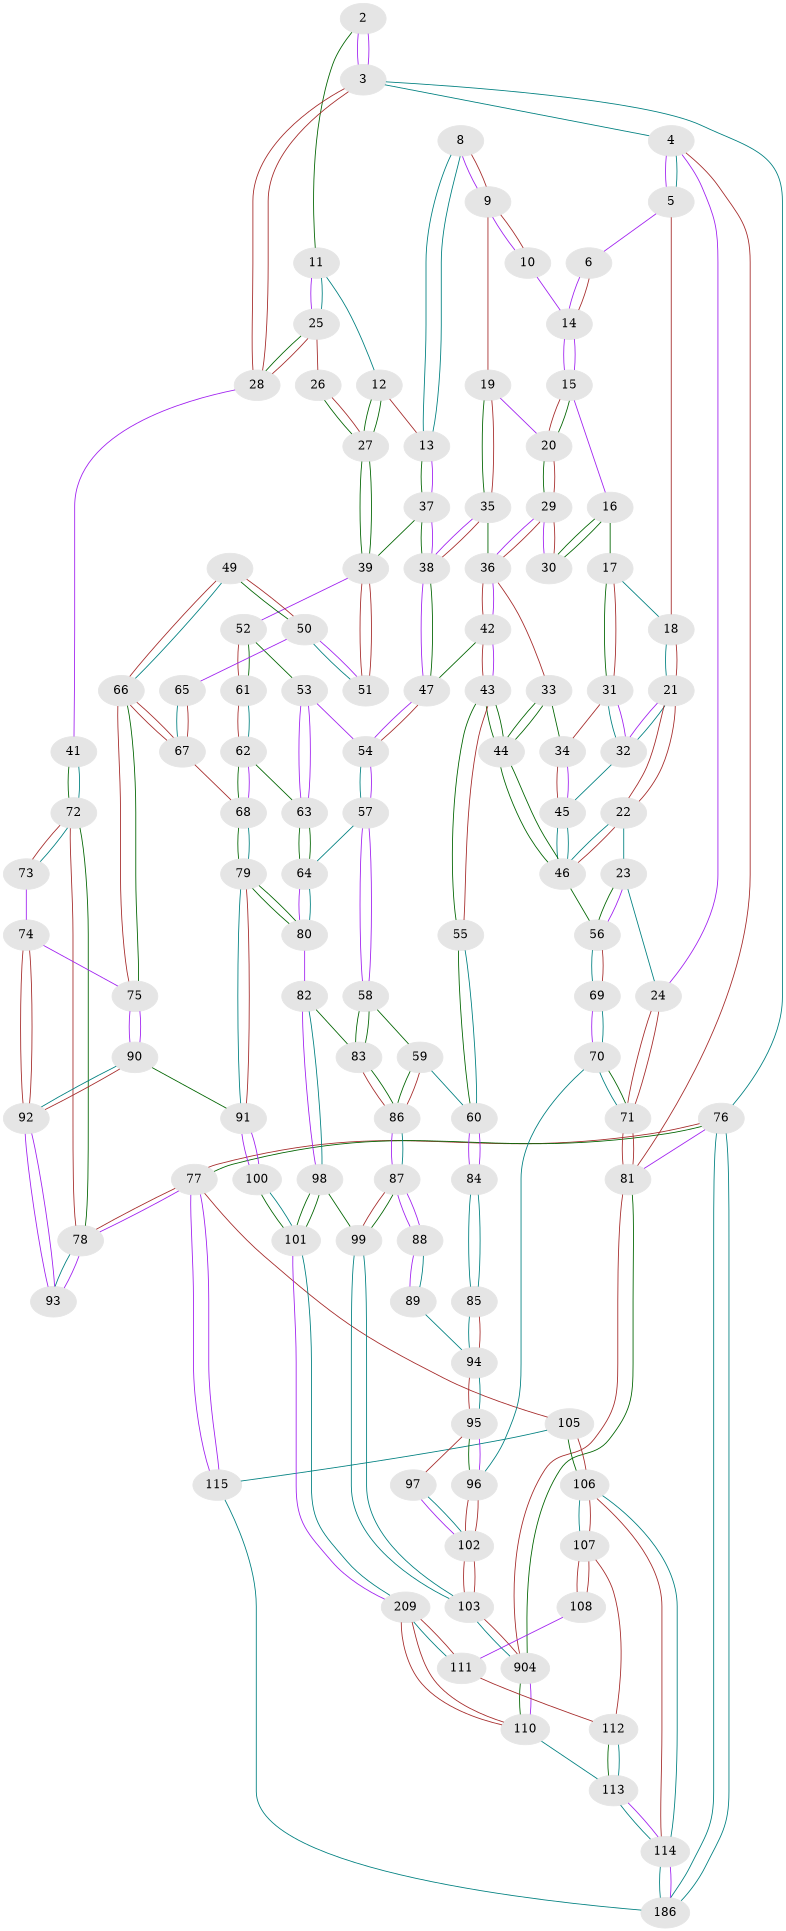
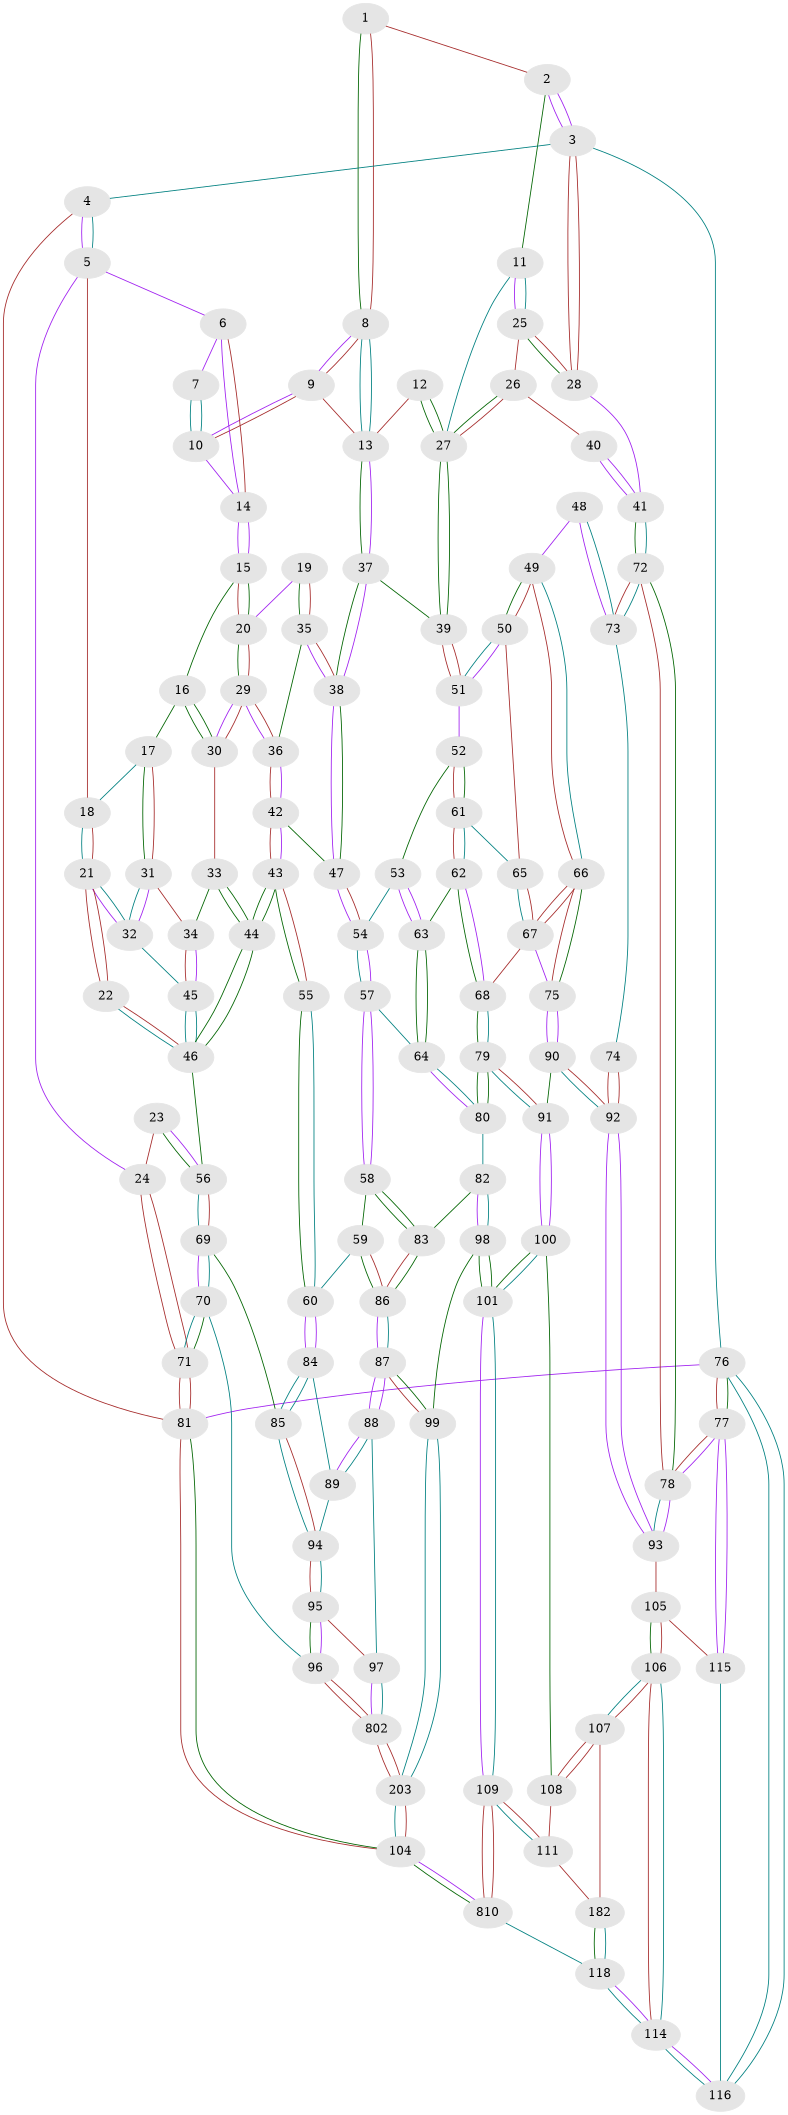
  graph {
    node [color=gray90 style=filled]
    edge [color=brown]
+   1
    2
    8
    3
    11
    9
    13
    4
    28
    76
    12
    25
    5
    24
    81
    41
    77
-   116 [label=186]
+   116
    6
    18
    71
-   104 [label=904]
+   104
+   7
    14
    21
    10
    15
    19
    37
    20
    35
    27
    26
    39
    38
    16
    17
    30
    29
    31
    33
    32
    34
    22
    36
    23
    46
    45
    56
    69
+   40
    51
    72
    42
    44
    47
    43
    54
    52
+   48
    49
    73
    78
    55
    60
    57
    50
    66
    74
    65
    67
    75
    53
    61
    63
    62
    64
    58
    84
    70
    85
    59
    83
    80
    86
    87
    89
    68
    79
    82
    90
    91
    96
    94
-   102
+   102 [label=802]
    93
    92
    115
    105
    100
    98
-   110
+   110 [label=810]
    99
    101
    95
    88
    97
-   103
+   103 [label=203]
    108
    106
-   109 [label=209]
+   109
    111
-   113
+   113 [label=118]
    107
    114
-   112
+   112 [label=182]
+   1 -- 2
+   1 -- 8 [color=darkgreen]
+   1 -- 8
    2 -- 3 [color=purple]
    2 -- 3 [color=purple]
    2 -- 11 [color=darkgreen]
    8 -- 9 [color=purple]
    8 -- 9
    8 -- 13 [color=teal]
    8 -- 13 [color=teal]
    3 -- 4 [color=teal]
    3 -- 28
    3 -- 28
    3 -- 76 [color=teal]
-   11 -- 12 [color=teal]
+   11 -- 27 [color=teal]
    11 -- 25 [color=purple]
    11 -- 25 [color=teal]
    9 -- 10 [color=purple]
    9 -- 10
-   9 -- 19
+   9 -- 13
    13 -- 37 [color=darkgreen]
    13 -- 37 [color=purple]
    4 -- 5 [color=purple]
    4 -- 5 [color=teal]
-   4 -- 24 [color=purple]
+   5 -- 24 [color=purple]
    4 -- 81
    28 -- 41 [color=purple]
    76 -- 81 [color=purple]
    76 -- 77
    76 -- 77 [color=darkgreen]
    76 -- 116 [color=teal]
    76 -- 116 [color=teal]
    12 -- 13
    12 -- 27 [color=darkgreen]
    12 -- 27 [color=darkgreen]
    25 -- 28 [color=darkgreen]
    25 -- 28
    25 -- 26
    5 -- 6 [color=purple]
    5 -- 18
    24 -- 71
    24 -- 71
    81 -- 104
    81 -- 104 [color=darkgreen]
    41 -- 72 [color=darkgreen]
    41 -- 72 [color=teal]
    77 -- 78
    77 -- 78 [color=purple]
    77 -- 115 [color=purple]
    77 -- 115 [color=purple]
+   6 -- 7 [color=purple]
    6 -- 14 [color=purple]
    6 -- 14
    18 -- 21 [color=teal]
    18 -- 21
    71 -- 81
    71 -- 81
    104 -- 110 [color=darkgreen]
    104 -- 110 [color=purple]
+   7 -- 10 [color=teal]
+   7 -- 10 [color=teal]
    14 -- 15 [color=purple]
    14 -- 15 [color=purple]
    21 -- 32 [color=purple]
    21 -- 32 [color=teal]
    21 -- 22
    21 -- 22
    10 -- 14 [color=purple]
    15 -- 20
    15 -- 20 [color=darkgreen]
-   15 -- 16 [color=purple]
+   15 -- 16 [color=darkgreen]
    19 -- 20 [color=purple]
    19 -- 35 [color=darkgreen]
    19 -- 35
    37 -- 39 [color=darkgreen]
    37 -- 38 [color=darkgreen]
    37 -- 38 [color=purple]
    20 -- 29 [color=darkgreen]
    20 -- 29
    35 -- 38 [color=purple]
    35 -- 38
    35 -- 36 [color=darkgreen]
    27 -- 39 [color=darkgreen]
    27 -- 39 [color=darkgreen]
    26 -- 27 [color=darkgreen]
    26 -- 27
+   26 -- 40
    39 -- 51
    39 -- 51
    38 -- 47 [color=purple]
    38 -- 47 [color=darkgreen]
    16 -- 17 [color=darkgreen]
    16 -- 30 [color=darkgreen]
    16 -- 30 [color=darkgreen]
    17 -- 18 [color=teal]
    17 -- 31 [color=darkgreen]
    17 -- 31
-   36 -- 33
+   30 -- 33
    29 -- 30 [color=purple]
    29 -- 30
    29 -- 36 [color=purple]
    29 -- 36
    31 -- 32 [color=teal]
    31 -- 32 [color=purple]
    31 -- 34
    33 -- 34 [color=darkgreen]
    33 -- 44 [color=darkgreen]
    33 -- 44 [color=darkgreen]
    32 -- 45 [color=teal]
    34 -- 45
    34 -- 45 [color=purple]
-   22 -- 23 [color=teal]
    22 -- 46 [color=teal]
    22 -- 46
    36 -- 42
    36 -- 42 [color=purple]
-   23 -- 24 [color=teal]
+   23 -- 24
    23 -- 56 [color=darkgreen]
    23 -- 56 [color=purple]
    46 -- 56 [color=darkgreen]
    45 -- 46 [color=teal]
    45 -- 46 [color=teal]
    56 -- 69 [color=teal]
    56 -- 69
    69 -- 70 [color=purple]
    69 -- 70 [color=teal]
-   39 -- 52 [color=purple]
+   69 -- 85 [color=darkgreen]
+   40 -- 41 [color=purple]
+   40 -- 41 [color=purple]
+   51 -- 52 [color=purple]
    72 -- 73
    72 -- 73 [color=teal]
    72 -- 78
    72 -- 78 [color=darkgreen]
    42 -- 47 [color=darkgreen]
    42 -- 43
    42 -- 43 [color=purple]
    44 -- 46 [color=darkgreen]
    44 -- 46 [color=darkgreen]
    47 -- 54 [color=purple]
    47 -- 54
    43 -- 44 [color=darkgreen]
    43 -- 44 [color=darkgreen]
    43 -- 55 [color=darkgreen]
    43 -- 55
    54 -- 57 [color=teal]
    54 -- 57 [color=purple]
    52 -- 53 [color=darkgreen]
    52 -- 61
    52 -- 61 [color=darkgreen]
+   48 -- 49 [color=purple]
+   48 -- 73 [color=purple]
+   48 -- 73 [color=teal]
    49 -- 50 [color=darkgreen]
    49 -- 50
    49 -- 66
    49 -- 66 [color=teal]
-   73 -- 74 [color=purple]
+   73 -- 74 [color=teal]
    78 -- 93 [color=teal]
    78 -- 93 [color=purple]
    55 -- 60 [color=darkgreen]
    55 -- 60 [color=teal]
    60 -- 84 [color=purple]
    60 -- 84 [color=purple]
    57 -- 64 [color=teal]
    57 -- 58 [color=purple]
    57 -- 58 [color=purple]
    50 -- 51 [color=teal]
    50 -- 51 [color=purple]
-   50 -- 65 [color=purple]
+   50 -- 65
    66 -- 67
    66 -- 67
    66 -- 75
    66 -- 75 [color=darkgreen]
-   74 -- 75 [color=purple]
+   67 -- 75 [color=purple]
    74 -- 92
    74 -- 92
    65 -- 67 [color=teal]
    65 -- 67
    67 -- 68
    75 -- 90 [color=purple]
    75 -- 90 [color=purple]
-   53 -- 54 [color=purple]
+   53 -- 54 [color=teal]
    53 -- 63 [color=purple]
    53 -- 63 [color=purple]
+   61 -- 65 [color=teal]
    61 -- 62
    61 -- 62 [color=teal]
    63 -- 64 [color=darkgreen]
    63 -- 64 [color=darkgreen]
    62 -- 63 [color=darkgreen]
    62 -- 68 [color=darkgreen]
    62 -- 68 [color=purple]
    64 -- 80 [color=purple]
    64 -- 80 [color=teal]
    58 -- 59 [color=darkgreen]
    58 -- 83 [color=darkgreen]
    58 -- 83 [color=darkgreen]
    84 -- 85 [color=teal]
    84 -- 85 [color=teal]
+   84 -- 89 [color=teal]
    70 -- 71 [color=teal]
    70 -- 71 [color=darkgreen]
    70 -- 96 [color=teal]
    85 -- 94 [color=teal]
    85 -- 94
    59 -- 60 [color=teal]
    59 -- 86 [color=darkgreen]
    59 -- 86
    83 -- 86
    83 -- 86 [color=darkgreen]
-   80 -- 82 [color=purple]
+   80 -- 82 [color=teal]
    86 -- 87 [color=purple]
    86 -- 87 [color=teal]
    87 -- 99
    87 -- 99 [color=darkgreen]
    87 -- 88 [color=purple]
    87 -- 88 [color=purple]
    89 -- 94 [color=teal]
    68 -- 79 [color=darkgreen]
    68 -- 79 [color=teal]
    79 -- 80 [color=darkgreen]
    79 -- 80 [color=darkgreen]
    79 -- 91 [color=teal]
    79 -- 91
    82 -- 83 [color=darkgreen]
    82 -- 98 [color=purple]
    82 -- 98 [color=teal]
    90 -- 91 [color=darkgreen]
    90 -- 92 [color=teal]
    90 -- 92
    91 -- 100 [color=purple]
    91 -- 100 [color=purple]
    96 -- 102
    96 -- 102
    94 -- 95
    94 -- 95 [color=teal]
    102 -- 103
    102 -- 103
-   77 -- 105
+   93 -- 105
    92 -- 93 [color=purple]
    92 -- 93 [color=purple]
    115 -- 116 [color=teal]
-   105 -- 115 [color=teal]
+   105 -- 115
    105 -- 106 [color=darkgreen]
    105 -- 106
    100 -- 101 [color=darkgreen]
    100 -- 101 [color=teal]
+   100 -- 108 [color=darkgreen]
    98 -- 99 [color=darkgreen]
    98 -- 101 [color=darkgreen]
    98 -- 101 [color=darkgreen]
    110 -- 113 [color=teal]
    99 -- 103 [color=teal]
    99 -- 103 [color=teal]
    101 -- 109 [color=purple]
    101 -- 109 [color=teal]
    95 -- 96 [color=darkgreen]
    95 -- 96 [color=purple]
    95 -- 97
    88 -- 89 [color=purple]
    88 -- 89 [color=teal]
+   88 -- 97 [color=teal]
    97 -- 102 [color=purple]
    97 -- 102 [color=teal]
    103 -- 104 [color=teal]
    103 -- 104
-   108 -- 111 [color=purple]
+   108 -- 111
    106 -- 107 [color=teal]
    106 -- 107
    106 -- 114
    106 -- 114 [color=teal]
    109 -- 110
    109 -- 110
    109 -- 111 [color=teal]
    109 -- 111
    111 -- 112
    113 -- 114 [color=teal]
    113 -- 114 [color=purple]
    107 -- 108
    107 -- 108
    107 -- 112
    114 -- 116 [color=teal]
    114 -- 116 [color=purple]
    112 -- 113 [color=darkgreen]
    112 -- 113 [color=teal]
  }
